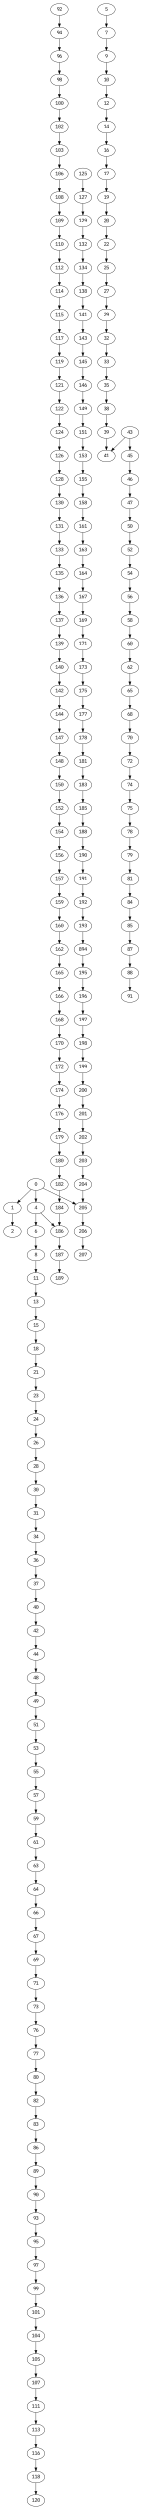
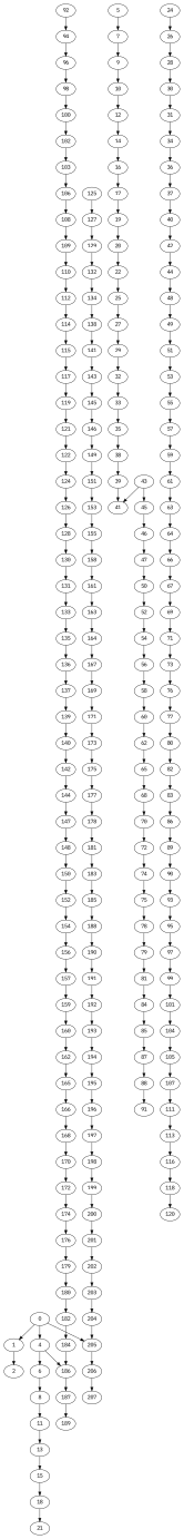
  digraph {
    fontname="IBM Plex Mono"
    node [count=1 fontname="IBM Plex Mono" tid=1]
    edge [fontname="IBM Plex Mono"]
    1
    0 [count=0]
    4 [count=0 tid=0]
    205 [count=101 tid=0]
    2 [count=2]
    6 [tid=0]
    186 [count=101]
    206 [count=102 tid=0]
    5 [count=4]
    7 [count=5]
    8 [count=2 tid=0]
    187 [count=102]
    9 [count=6]
    11 [count=3 tid=0]
    10 [count=7]
    13 [count=4 tid=0]
    12 [count=8]
    14 [count=9]
    15 [count=5 tid=0]
    16 [count=10]
    18 [count=6 tid=0]
    17 [count=11]
    21 [count=7 tid=0]
    19 [count=12]
    20 [count=13]
-   23 [count=8 tid=0]
    22 [count=14]
    25 [count=15]
    24 [count=9 tid=0]
    27 [count=16]
    26 [count=10 tid=0]
    28 [count=11 tid=0]
    29 [count=17]
    30 [count=12 tid=0]
    32 [count=18]
    31 [count=13 tid=0]
    33 [count=19]
    34 [count=14 tid=0]
    36 [count=15 tid=0]
    35 [count=20]
    38 [count=21]
    37 [count=16 tid=0]
    39 [count=22]
    40 [count=17 tid=0]
    42 [count=18 tid=0]
    41 [count=23]
    44 [count=19 tid=0]
    43 [count=24]
    45 [count=25]
    48 [count=20 tid=0]
    46 [count=26]
    49 [count=21 tid=0]
    47 [count=27]
    50 [count=28]
    52 [count=29]
    51 [count=22 tid=0]
    53 [count=23 tid=0]
    54 [count=30]
    55 [count=24 tid=0]
    56 [count=31]
    57 [count=25 tid=0]
    58 [count=32]
    59 [count=26 tid=0]
    60 [count=33]
    61 [count=27 tid=0]
    62 [count=34]
    63 [count=28 tid=0]
    65 [count=35]
    64 [count=29 tid=0]
    68 [count=36]
    66 [count=30 tid=0]
    67 [count=31 tid=0]
    70 [count=37]
    69 [count=32 tid=0]
    71 [count=33 tid=0]
    72 [count=38]
    73 [count=34 tid=0]
    74 [count=39]
    76 [count=35 tid=0]
    75 [count=40]
    77 [count=36 tid=0]
    78 [count=41]
    79 [count=42]
    80 [count=37 tid=0]
    82 [count=38 tid=0]
    81 [count=43]
    84 [count=44]
    83 [count=39 tid=0]
    85 [count=45]
    86 [count=40 tid=0]
    89 [count=41 tid=0]
    87 [count=46]
    88 [count=47]
    90 [count=42 tid=0]
    91 [count=48]
    93 [count=43 tid=0]
    95 [count=44 tid=0]
    92 [count=49]
    94 [count=50]
    96 [count=51]
    97 [count=45 tid=0]
    98 [count=52]
    99 [count=46 tid=0]
    100 [count=53]
    101 [count=47 tid=0]
    102 [count=54]
    104 [count=48 tid=0]
    103 [count=55]
    105 [count=49 tid=0]
    106 [count=56]
    108 [count=57]
    107 [count=50 tid=0]
    111 [count=51 tid=0]
    109 [count=58]
    113 [count=52 tid=0]
    110 [count=59]
    112 [count=60]
    114 [count=61]
    116 [count=53 tid=0]
    115 [count=62]
    118 [count=54 tid=0]
    117 [count=63]
    119 [count=64]
    120 [count=55 tid=0]
    121 [count=65]
    122 [count=66]
    124 [count=67]
    126 [count=68]
    125 [count=57 tid=0]
    127 [count=58 tid=0]
    128 [count=69]
    129 [count=59 tid=0]
    130 [count=70]
    132 [count=60 tid=0]
    131 [count=71]
    134 [count=61 tid=0]
    133 [count=72]
    135 [count=73]
    138 [count=62 tid=0]
    136 [count=74]
    141 [count=63 tid=0]
    137 [count=75]
    139 [count=76]
    140 [count=77]
    143 [count=64 tid=0]
    142 [count=78]
    144 [count=79]
    145 [count=65 tid=0]
    147 [count=80]
    146 [count=66 tid=0]
    148 [count=81]
    149 [count=67 tid=0]
    151 [count=68 tid=0]
    150 [count=82]
    152 [count=83]
    153 [count=69 tid=0]
    154 [count=84]
    155 [count=70 tid=0]
    156 [count=85]
    158 [count=71 tid=0]
    157 [count=86]
    161 [count=72 tid=0]
    159 [count=87]
    160 [count=88]
    163 [count=73 tid=0]
    162 [count=89]
    165 [count=90]
    164 [count=74 tid=0]
    166 [count=91]
    167 [count=75 tid=0]
    169 [count=76 tid=0]
    168 [count=92]
    170 [count=93]
    171 [count=77 tid=0]
    172 [count=94]
    173 [count=78 tid=0]
    174 [count=95]
    175 [count=79 tid=0]
    176 [count=96]
    177 [count=80 tid=0]
    179 [count=97]
    178 [count=81 tid=0]
    180 [count=98]
    181 [count=82 tid=0]
    183 [count=83 tid=0]
    182 [count=99]
    184 [count=100]
    185 [count=84 tid=0]
    188 [count=85 tid=0]
    190 [count=86 tid=0]
    189 [count=103]
    191 [count=87 tid=0]
    192 [count=88 tid=0]
    193 [count=89 tid=0]
-   194 [count=90 tid=0 label=894]
+   194 [count=90 tid=0]
    195 [count=91 tid=0]
    196 [count=92 tid=0]
    197 [count=93 tid=0]
    198 [count=94 tid=0]
    199 [count=95 tid=0]
    200 [count=96 tid=0]
    201 [count=97 tid=0]
    202 [count=98 tid=0]
    203 [count=99 tid=0]
    204 [count=100 tid=0]
    207 [count=103 tid=0]
    1 -> 2
    0 -> 1
    0 -> 4
    0 -> 205
    4 -> 6
    4 -> 186
    205 -> 206
    6 -> 8
    186 -> 187
    206 -> 207
    5 -> 7
    7 -> 9
    8 -> 11
    187 -> 189
    9 -> 10
    11 -> 13
    10 -> 12
    13 -> 15
    12 -> 14
    14 -> 16
    15 -> 18
    16 -> 17
    18 -> 21
    17 -> 19
-   21 -> 23
    19 -> 20
    20 -> 22
-   23 -> 24
    22 -> 25
    25 -> 27
    24 -> 26
    27 -> 29
    26 -> 28
    28 -> 30
    29 -> 32
    30 -> 31
    32 -> 33
    31 -> 34
    33 -> 35
    34 -> 36
    36 -> 37
    35 -> 38
    38 -> 39
    37 -> 40
    39 -> 41
    40 -> 42
    42 -> 44
    44 -> 48
    43 -> 41
    43 -> 45
    45 -> 46
    48 -> 49
    46 -> 47
    49 -> 51
    47 -> 50
    50 -> 52
    52 -> 54
    51 -> 53
    53 -> 55
    54 -> 56
    55 -> 57
    56 -> 58
    57 -> 59
    58 -> 60
    59 -> 61
    60 -> 62
    61 -> 63
    62 -> 65
    63 -> 64
    65 -> 68
    64 -> 66
    68 -> 70
    66 -> 67
    67 -> 69
    70 -> 72
    69 -> 71
    71 -> 73
    72 -> 74
    73 -> 76
    74 -> 75
    76 -> 77
    75 -> 78
    77 -> 80
    78 -> 79
    79 -> 81
    80 -> 82
    82 -> 83
    81 -> 84
    84 -> 85
    83 -> 86
    85 -> 87
    86 -> 89
    89 -> 90
    87 -> 88
    88 -> 91
    90 -> 93
    93 -> 95
    95 -> 97
    92 -> 94
    94 -> 96
    96 -> 98
    97 -> 99
    98 -> 100
    99 -> 101
    100 -> 102
    101 -> 104
    102 -> 103
    104 -> 105
    103 -> 106
    105 -> 107
    106 -> 108
    108 -> 109
    107 -> 111
    111 -> 113
    109 -> 110
    113 -> 116
    110 -> 112
    112 -> 114
    114 -> 115
    116 -> 118
    115 -> 117
    118 -> 120
    117 -> 119
    119 -> 121
    121 -> 122
    122 -> 124
    124 -> 126
    126 -> 128
    125 -> 127
    127 -> 129
    128 -> 130
    129 -> 132
    130 -> 131
    132 -> 134
    131 -> 133
    134 -> 138
    133 -> 135
    135 -> 136
    138 -> 141
    136 -> 137
    141 -> 143
    137 -> 139
    139 -> 140
    140 -> 142
    143 -> 145
    142 -> 144
    144 -> 147
    145 -> 146
    147 -> 148
    146 -> 149
    148 -> 150
    149 -> 151
    151 -> 153
    150 -> 152
    152 -> 154
    153 -> 155
    154 -> 156
    155 -> 158
    156 -> 157
    158 -> 161
    157 -> 159
    161 -> 163
    159 -> 160
    160 -> 162
    163 -> 164
    162 -> 165
    165 -> 166
    164 -> 167
    166 -> 168
    167 -> 169
    169 -> 171
    168 -> 170
    170 -> 172
    171 -> 173
    172 -> 174
    173 -> 175
    174 -> 176
    175 -> 177
    176 -> 179
    177 -> 178
    179 -> 180
    178 -> 181
    180 -> 182
    181 -> 183
    183 -> 185
    182 -> 184
    184 -> 186
    185 -> 188
    188 -> 190
    190 -> 191
    191 -> 192
    192 -> 193
    193 -> 194
    194 -> 195
    195 -> 196
    196 -> 197
    197 -> 198
    198 -> 199
    199 -> 200
    200 -> 201
    201 -> 202
    202 -> 203
    203 -> 204
    204 -> 205
  }
